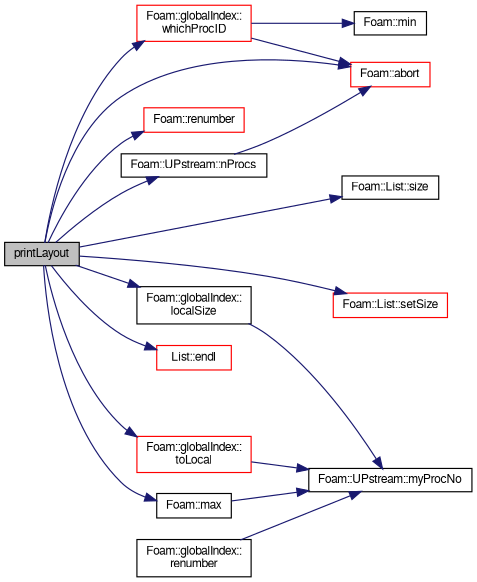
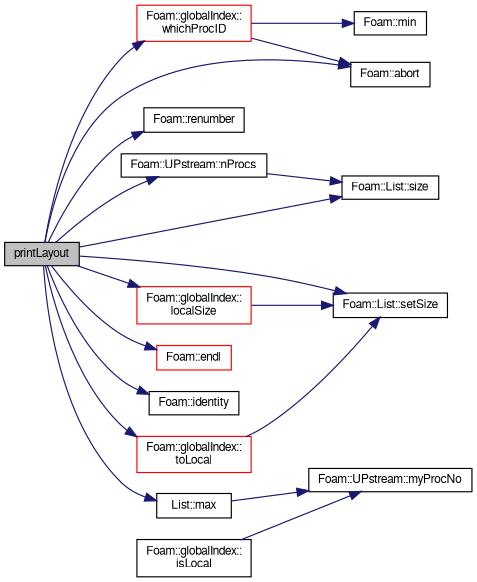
  digraph {
    rankdir=LR
    node [color=black fontname=FreeSans fontsize=10 shape=record]
    edge [color=midnightblue fontname=FreeSans fontsize=10 labelfontname=FreeSans labelfontsize=10 style=solid]
    n1 [fillcolor=grey75 fontcolor=black height=0.2 label=printLayout style=filled width=0.4]
-   n2 [color=red height=0.2 label="Foam::abort" width=0.4]
-   n3 [color=red height=0.2 label="List::endl" width=0.4]
-   n5 [height=0.2 label="Foam::globalIndex::\llocalSize" width=0.4]
-   n6 [height=0.2 label="Foam::max" width=0.4]
+   n2 [height=0.2 label="Foam::abort" width=0.4]
+   n3 [color=red height=0.2 label="Foam::endl" width=0.4]
+   n4 [height=0.2 label="Foam::identity" width=0.4]
+   n5 [color=red height=0.2 label="Foam::globalIndex::\llocalSize" width=0.4]
+   n6 [height=0.2 label="List::max" width=0.4]
    n7 [height=0.2 label="Foam::UPstream::nProcs" width=0.4]
    n8 [height=0.2 label="Foam::List::size" width=0.4]
-   n9 [color=red height=0.2 label="Foam::renumber" width=0.4]
-   n10 [color=red height=0.2 label="Foam::List::setSize" width=0.4]
+   n9 [height=0.2 label="Foam::renumber" width=0.4]
+   n10 [height=0.2 label="Foam::List::setSize" width=0.4]
    n11 [color=red height=0.2 label="Foam::globalIndex::\ltoLocal" width=0.4]
    n12 [color=red height=0.2 label="Foam::globalIndex::\lwhichProcID" width=0.4]
-   n13 [height=0.2 label="Foam::globalIndex::\lrenumber" width=0.4]
+   n13 [height=0.2 label="Foam::globalIndex::\lisLocal" width=0.4]
    n14 [height=0.2 label="Foam::UPstream::myProcNo" width=0.4]
    n15 [height=0.2 label="Foam::min" width=0.4]
    n1 -> n2
    n1 -> n3
+   n1 -> n4
    n1 -> n5
    n1 -> n6
    n1 -> n7
    n1 -> n8
    n1 -> n9
    n1 -> n10
    n1 -> n11
    n1 -> n12
-   n5 -> n14
+   n5 -> n10
    n6 -> n14
-   n7 -> n2
-   n11 -> n14
+   n7 -> n8
+   n11 -> n10
    n12 -> n2
    n12 -> n15
    n13 -> n14
  }
